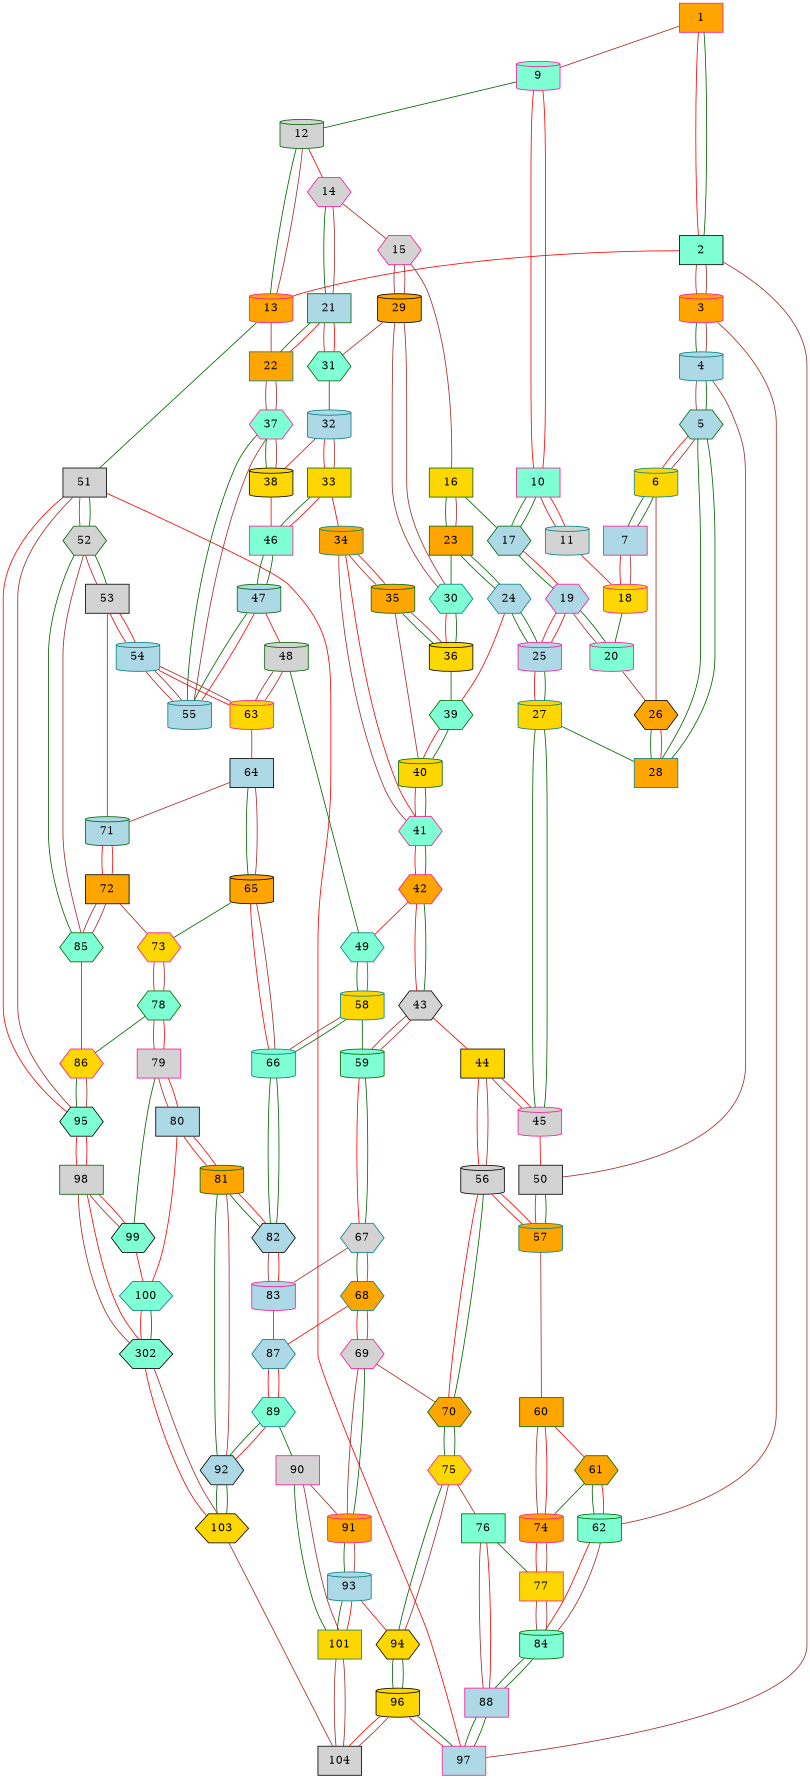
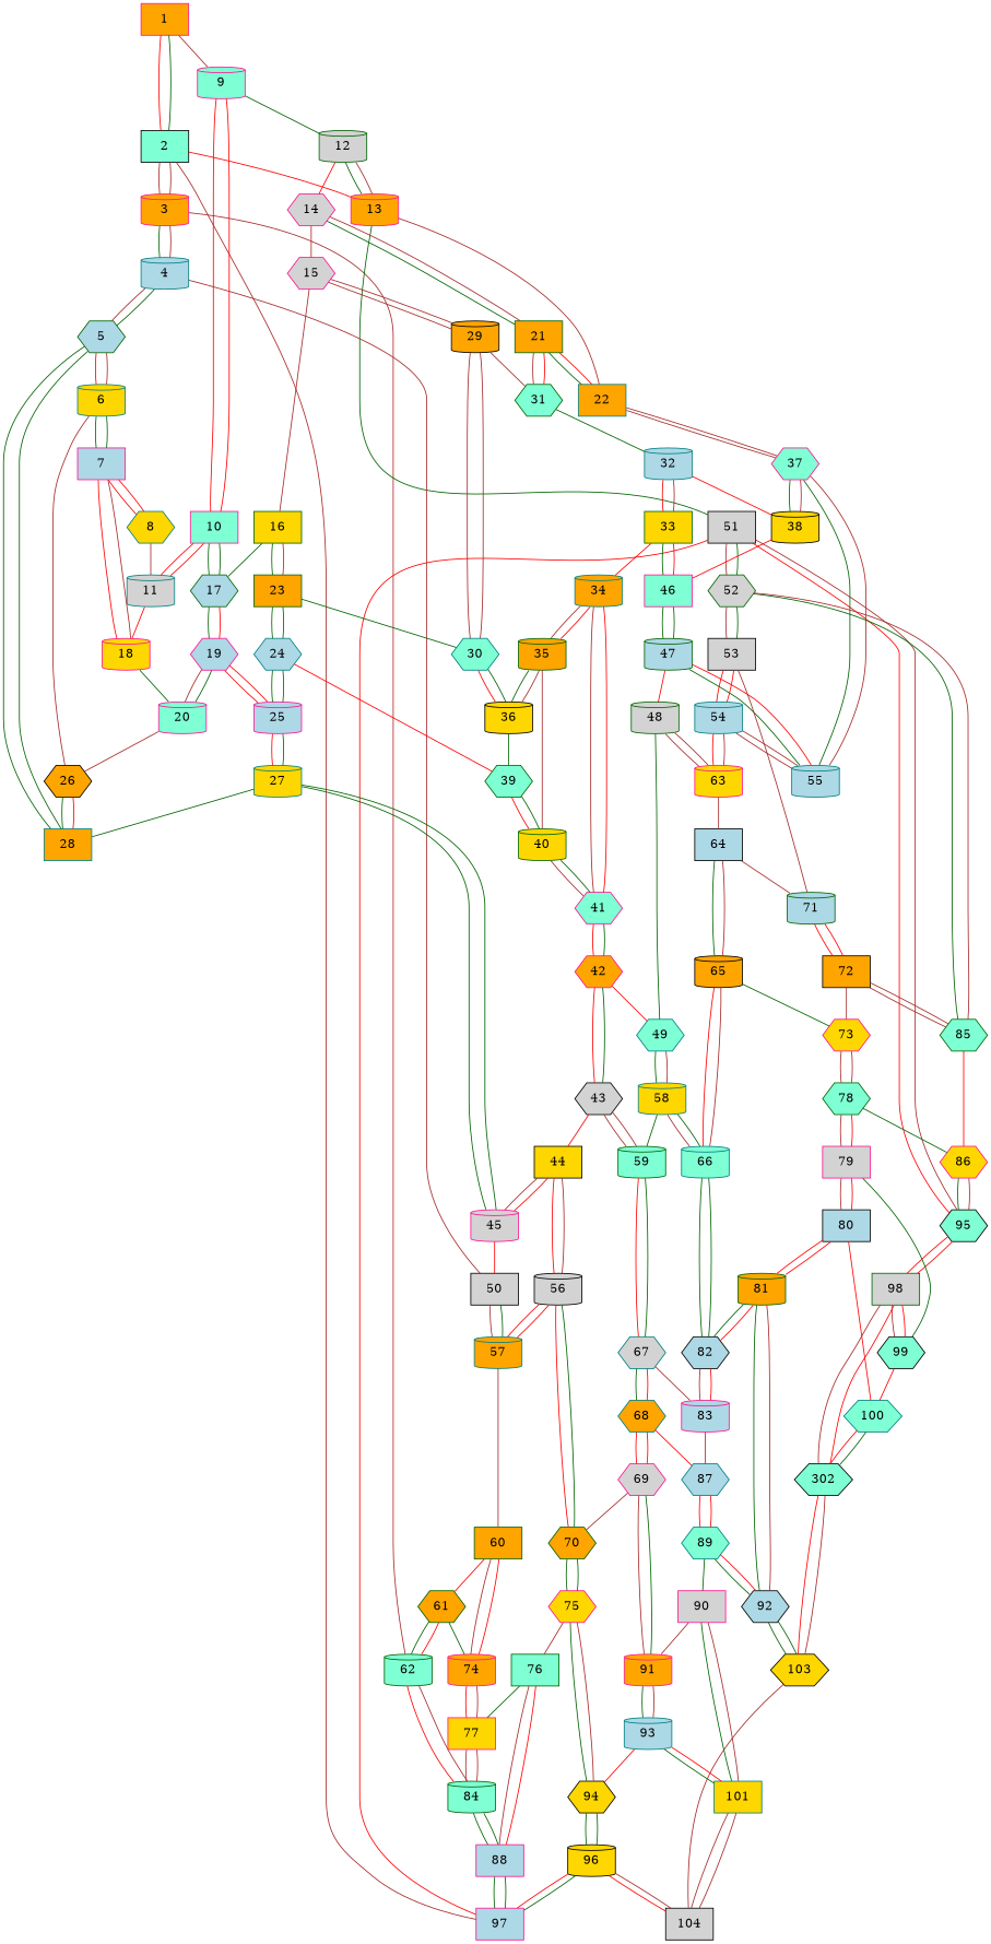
  graph {
    node [color=deeppink fillcolor=aquamarine shape=cylinder style=filled]
    edge [color=brown]
    1 [fillcolor=orange shape=box]
    2 [color=black shape=box]
    9
    3 [fillcolor=orange]
    13 [fillcolor=orange]
    97 [fillcolor=lightblue shape=box]
    10 [shape=box]
    12 [color=darkgreen fillcolor=lightgrey]
    4 [color=teal fillcolor=lightblue]
    62 [color=darkgreen]
    22 [color=teal fillcolor=orange shape=box]
    51 [color=black fillcolor=lightgrey shape=box]
    5 [color=darkgreen fillcolor=lightblue shape=hexagon]
    50 [color=black fillcolor=lightgrey shape=box]
    84 [color=darkgreen]
    6 [color=teal fillcolor=gold]
    28 [color=teal fillcolor=orange shape=box]
    57 [color=teal fillcolor=orange]
    7 [fillcolor=lightblue shape=box]
    26 [color=black fillcolor=orange shape=hexagon]
+   8 [color=teal fillcolor=gold shape=hexagon]
    18 [fillcolor=gold]
    11 [color=teal fillcolor=lightgrey]
    20
    17 [color=darkgreen fillcolor=lightblue shape=hexagon]
    14 [fillcolor=lightgrey shape=hexagon]
    19 [fillcolor=lightblue shape=hexagon]
    15 [fillcolor=lightgrey shape=hexagon]
-   21 [color=darkgreen fillcolor=lightblue shape=box]
+   21 [color=darkgreen fillcolor=orange shape=box]
    37 [shape=hexagon]
    52 [color=darkgreen fillcolor=lightgrey shape=hexagon]
    95 [color=black shape=hexagon]
    16 [color=darkgreen fillcolor=gold shape=box]
    29 [color=black fillcolor=orange]
    31 [color=darkgreen shape=hexagon]
    23 [color=darkgreen fillcolor=orange shape=box]
    30 [color=teal shape=hexagon]
    24 [color=teal fillcolor=lightblue shape=hexagon]
    25 [fillcolor=lightblue]
    27 [color=teal fillcolor=gold]
    32 [color=teal fillcolor=lightblue]
    38 [color=black fillcolor=gold]
    55 [color=teal fillcolor=lightblue]
    39 [color=darkgreen shape=hexagon]
    36 [color=black fillcolor=gold]
    40 [color=darkgreen fillcolor=gold]
    45 [fillcolor=lightgrey]
    33 [color=darkgreen fillcolor=gold shape=box]
    34 [color=teal fillcolor=orange]
    46 [shape=box]
    35 [color=darkgreen fillcolor=orange]
    41 [shape=hexagon]
    47 [color=darkgreen fillcolor=lightblue]
    42 [fillcolor=orange shape=hexagon]
    43 [color=black fillcolor=lightgrey shape=hexagon]
    49 [color=teal shape=hexagon]
    44 [color=black fillcolor=gold shape=box]
    59 [color=darkgreen]
    58 [color=teal fillcolor=gold]
    56 [color=black fillcolor=lightgrey]
    67 [color=teal fillcolor=lightgrey shape=hexagon]
    70 [color=darkgreen fillcolor=orange shape=hexagon]
    48 [color=darkgreen fillcolor=lightgrey]
    63 [fillcolor=gold]
    64 [color=black fillcolor=lightblue shape=box]
    66 [color=teal]
    60 [color=darkgreen fillcolor=orange shape=box]
    53 [color=black fillcolor=lightgrey shape=box]
    85 [color=darkgreen shape=hexagon]
    98 [color=darkgreen fillcolor=lightgrey shape=box]
    54 [color=teal fillcolor=lightblue]
    71 [color=darkgreen fillcolor=lightblue]
    86 [fillcolor=gold shape=hexagon]
    72 [color=black fillcolor=orange shape=box]
    75 [fillcolor=gold shape=hexagon]
    61 [color=darkgreen fillcolor=orange shape=hexagon]
    74 [fillcolor=orange]
    82 [color=black fillcolor=lightblue shape=hexagon]
    68 [color=teal fillcolor=orange shape=hexagon]
    83 [fillcolor=lightblue]
    77 [fillcolor=gold shape=box]
    88 [fillcolor=lightblue shape=box]
    65 [color=black fillcolor=orange]
    73 [fillcolor=gold shape=hexagon]
    78 [color=darkgreen shape=hexagon]
    69 [fillcolor=lightgrey shape=hexagon]
    87 [color=teal fillcolor=lightblue shape=hexagon]
    91 [fillcolor=orange]
    89 [color=teal shape=hexagon]
    93 [color=teal fillcolor=lightblue]
    76 [color=darkgreen shape=box]
    94 [color=black fillcolor=gold shape=hexagon]
    79 [fillcolor=lightgrey shape=box]
    96 [color=black fillcolor=gold]
    80 [color=black fillcolor=lightblue shape=box]
    99 [color=black shape=hexagon]
    81 [color=darkgreen fillcolor=orange]
    100 [color=teal shape=hexagon]
    92 [color=black fillcolor=lightblue shape=hexagon]
    n100 [color=black label=302 shape=hexagon]
    103 [color=black fillcolor=gold shape=hexagon]
    90 [fillcolor=lightgrey shape=box]
    101 [color=teal fillcolor=gold shape=box]
    104 [color=black fillcolor=lightgrey shape=box]
    1 -- 2 [color=red]
    1 -- 2 [color=darkgreen]
    1 -- 9
    2 -- 3
    2 -- 3
    2 -- 13 [color=red]
    2 -- 97
    9 -- 10 [color=red]
    9 -- 10 [color=red]
    9 -- 12 [color=darkgreen]
    3 -- 4 [color=darkgreen]
    3 -- 4
    3 -- 62
    13 -- 22
    13 -- 51 [color=darkgreen]
    10 -- 11 [color=red]
    10 -- 11 [color=red]
    10 -- 17 [color=darkgreen]
    10 -- 17 [color=darkgreen]
    12 -- 13 [color=darkgreen]
    12 -- 13
    12 -- 14 [color=red]
    4 -- 5
    4 -- 5 [color=darkgreen]
    4 -- 50
    62 -- 84 [color=red]
    62 -- 84
    22 -- 37
    22 -- 37
    51 -- 97 [color=red]
    51 -- 52
    51 -- 52 [color=darkgreen]
    51 -- 95 [color=red]
    51 -- 95
    5 -- 6 [color=red]
    5 -- 6
    5 -- 28 [color=darkgreen]
    5 -- 28 [color=darkgreen]
    50 -- 57
    50 -- 57 [color=darkgreen]
    84 -- 88 [color=darkgreen]
    84 -- 88 [color=darkgreen]
    6 -- 7 [color=darkgreen]
    6 -- 7 [color=darkgreen]
    6 -- 26
    57 -- 60
+   7 -- 8 [color=red]
+   7 -- 8 [color=red]
    7 -- 18 [color=red]
    7 -- 18
    26 -- 28 [color=darkgreen]
    26 -- 28 [color=red]
+   8 -- 11
    18 -- 20 [color=darkgreen]
    11 -- 18 [color=red]
    20 -- 26
    17 -- 19 [color=darkgreen]
    17 -- 19 [color=red]
    14 -- 15
    14 -- 21 [color=darkgreen]
    14 -- 21
    19 -- 20
    19 -- 20 [color=darkgreen]
    19 -- 25 [color=red]
    19 -- 25 [color=red]
    15 -- 16
    15 -- 29
    15 -- 29
    21 -- 22 [color=darkgreen]
    21 -- 22 [color=red]
    21 -- 31
    21 -- 31 [color=red]
    37 -- 38 [color=darkgreen]
    37 -- 38
    37 -- 55 [color=darkgreen]
    37 -- 55
    52 -- 53
    52 -- 53 [color=darkgreen]
    52 -- 85 [color=darkgreen]
    52 -- 85
    95 -- 98 [color=red]
    95 -- 98 [color=red]
    16 -- 17 [color=darkgreen]
    16 -- 23 [color=darkgreen]
    16 -- 23
    29 -- 31
    29 -- 30
    29 -- 30
    31 -- 32 [color=darkgreen]
    23 -- 30 [color=darkgreen]
    23 -- 24 [color=darkgreen]
    23 -- 24 [color=darkgreen]
    30 -- 36 [color=red]
    30 -- 36 [color=darkgreen]
    24 -- 25 [color=darkgreen]
    24 -- 25 [color=darkgreen]
    24 -- 39 [color=red]
    25 -- 27 [color=red]
    25 -- 27 [color=darkgreen]
    27 -- 28 [color=darkgreen]
    27 -- 45 [color=darkgreen]
    27 -- 45 [color=darkgreen]
    32 -- 38 [color=red]
    32 -- 33 [color=red]
    32 -- 33
    38 -- 46 [color=red]
    39 -- 40 [color=red]
    39 -- 40 [color=darkgreen]
    36 -- 39 [color=darkgreen]
    40 -- 41
    40 -- 41 [color=darkgreen]
    45 -- 50 [color=red]
    33 -- 34 [color=red]
    33 -- 46 [color=darkgreen]
    33 -- 46 [color=red]
    34 -- 35
    34 -- 35 [color=red]
    34 -- 41
    34 -- 41 [color=red]
    46 -- 47 [color=darkgreen]
    46 -- 47 [color=darkgreen]
    35 -- 36 [color=darkgreen]
    35 -- 36
    35 -- 40
    41 -- 42 [color=red]
    41 -- 42 [color=darkgreen]
    47 -- 55 [color=darkgreen]
    47 -- 55 [color=red]
    47 -- 48 [color=red]
    42 -- 43 [color=red]
    42 -- 43 [color=darkgreen]
    42 -- 49 [color=red]
    43 -- 44 [color=red]
    43 -- 59
    43 -- 59
    49 -- 58 [color=darkgreen]
    49 -- 58
    44 -- 45
    44 -- 45 [color=red]
    44 -- 56 [color=red]
    44 -- 56
    59 -- 67 [color=red]
    59 -- 67 [color=darkgreen]
    58 -- 59 [color=darkgreen]
    58 -- 66
    58 -- 66 [color=darkgreen]
    56 -- 57 [color=red]
    56 -- 57 [color=red]
    56 -- 70 [color=red]
    56 -- 70 [color=darkgreen]
    67 -- 68 [color=darkgreen]
    67 -- 68 [color=red]
    67 -- 83
    70 -- 75 [color=darkgreen]
    70 -- 75 [color=darkgreen]
    48 -- 49 [color=darkgreen]
    48 -- 63
    48 -- 63
    63 -- 64
    64 -- 71
    64 -- 65 [color=darkgreen]
    64 -- 65
    66 -- 82 [color=darkgreen]
    66 -- 82 [color=darkgreen]
    60 -- 61 [color=red]
    60 -- 74
    60 -- 74 [color=red]
    53 -- 54 [color=red]
    53 -- 54 [color=red]
    53 -- 71
    85 -- 86 [color=red]
    98 -- 99
    98 -- 99 [color=red]
    98 -- n100
    98 -- n100 [color=red]
    54 -- 55
    54 -- 55
    54 -- 63 [color=red]
    54 -- 63
    71 -- 72 [color=red]
    71 -- 72 [color=red]
    86 -- 95 [color=darkgreen]
    86 -- 95
    72 -- 85
    72 -- 85
    72 -- 73
    75 -- 76
    75 -- 94 [color=darkgreen]
    75 -- 94
    61 -- 62 [color=darkgreen]
    61 -- 62 [color=red]
    61 -- 74 [color=darkgreen]
    74 -- 77 [color=red]
    74 -- 77
    82 -- 83
    82 -- 83 [color=red]
    68 -- 69 [color=red]
    68 -- 69 [color=red]
    68 -- 87 [color=red]
    83 -- 87
    77 -- 84
    77 -- 84
    88 -- 97 [color=darkgreen]
    88 -- 97 [color=darkgreen]
    65 -- 66 [color=red]
    65 -- 66
    65 -- 73 [color=darkgreen]
    73 -- 78
    73 -- 78
    78 -- 86 [color=darkgreen]
    78 -- 79
    78 -- 79 [color=red]
    69 -- 70
    69 -- 91
    69 -- 91 [color=darkgreen]
    87 -- 89 [color=red]
    87 -- 89 [color=red]
    91 -- 93 [color=darkgreen]
    91 -- 93
    89 -- 92 [color=darkgreen]
    89 -- 92 [color=red]
    89 -- 90 [color=darkgreen]
    93 -- 94 [color=red]
    93 -- 101 [color=darkgreen]
    93 -- 101 [color=red]
    76 -- 77 [color=darkgreen]
    76 -- 88
    76 -- 88 [color=red]
    94 -- 96 [color=darkgreen]
    94 -- 96 [color=darkgreen]
    79 -- 80
    79 -- 80 [color=red]
    79 -- 99 [color=darkgreen]
    96 -- 97 [color=red]
    96 -- 97 [color=darkgreen]
    96 -- 104 [color=red]
    96 -- 104
    80 -- 81 [color=red]
    80 -- 81 [color=red]
    80 -- 100 [color=red]
    99 -- 100 [color=red]
    81 -- 82 [color=darkgreen]
    81 -- 82 [color=red]
    81 -- 92 [color=darkgreen]
    81 -- 92
    100 -- n100 [color=red]
    100 -- n100 [color=darkgreen]
    92 -- 103 [color=darkgreen]
    92 -- 103 [color=darkgreen]
    n100 -- 103 [color=red]
    n100 -- 103
    103 -- 104
    90 -- 91
    90 -- 101 [color=darkgreen]
    90 -- 101
    101 -- 104
    101 -- 104
  }
